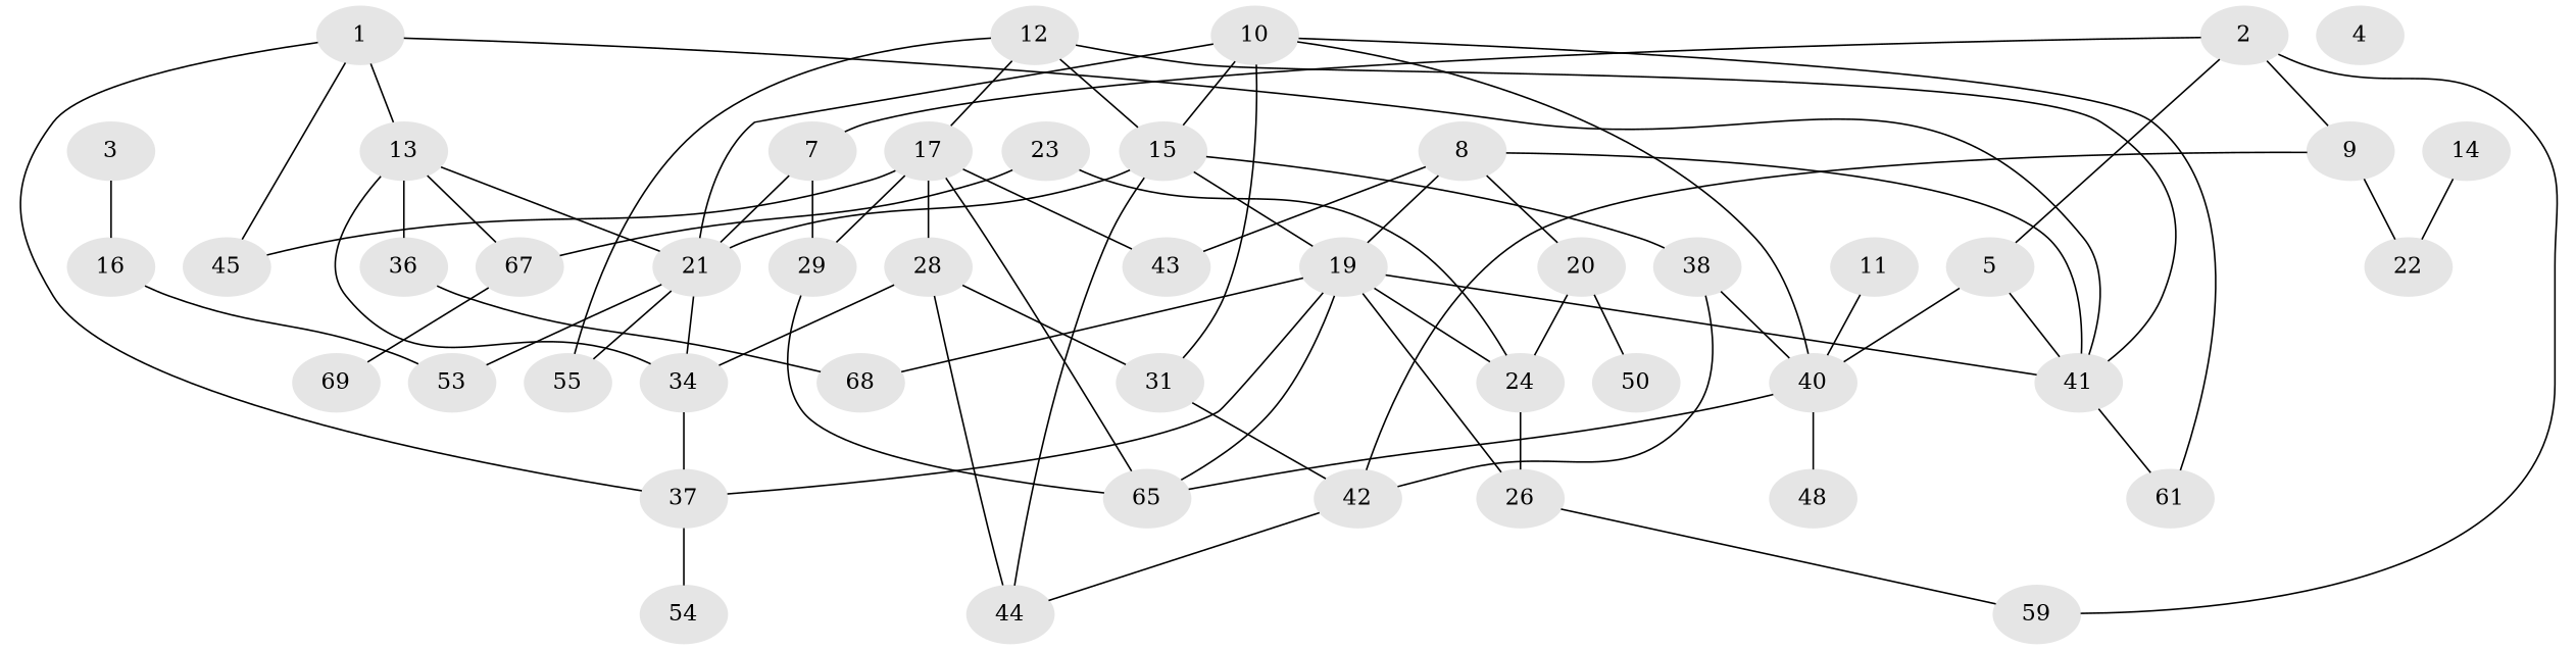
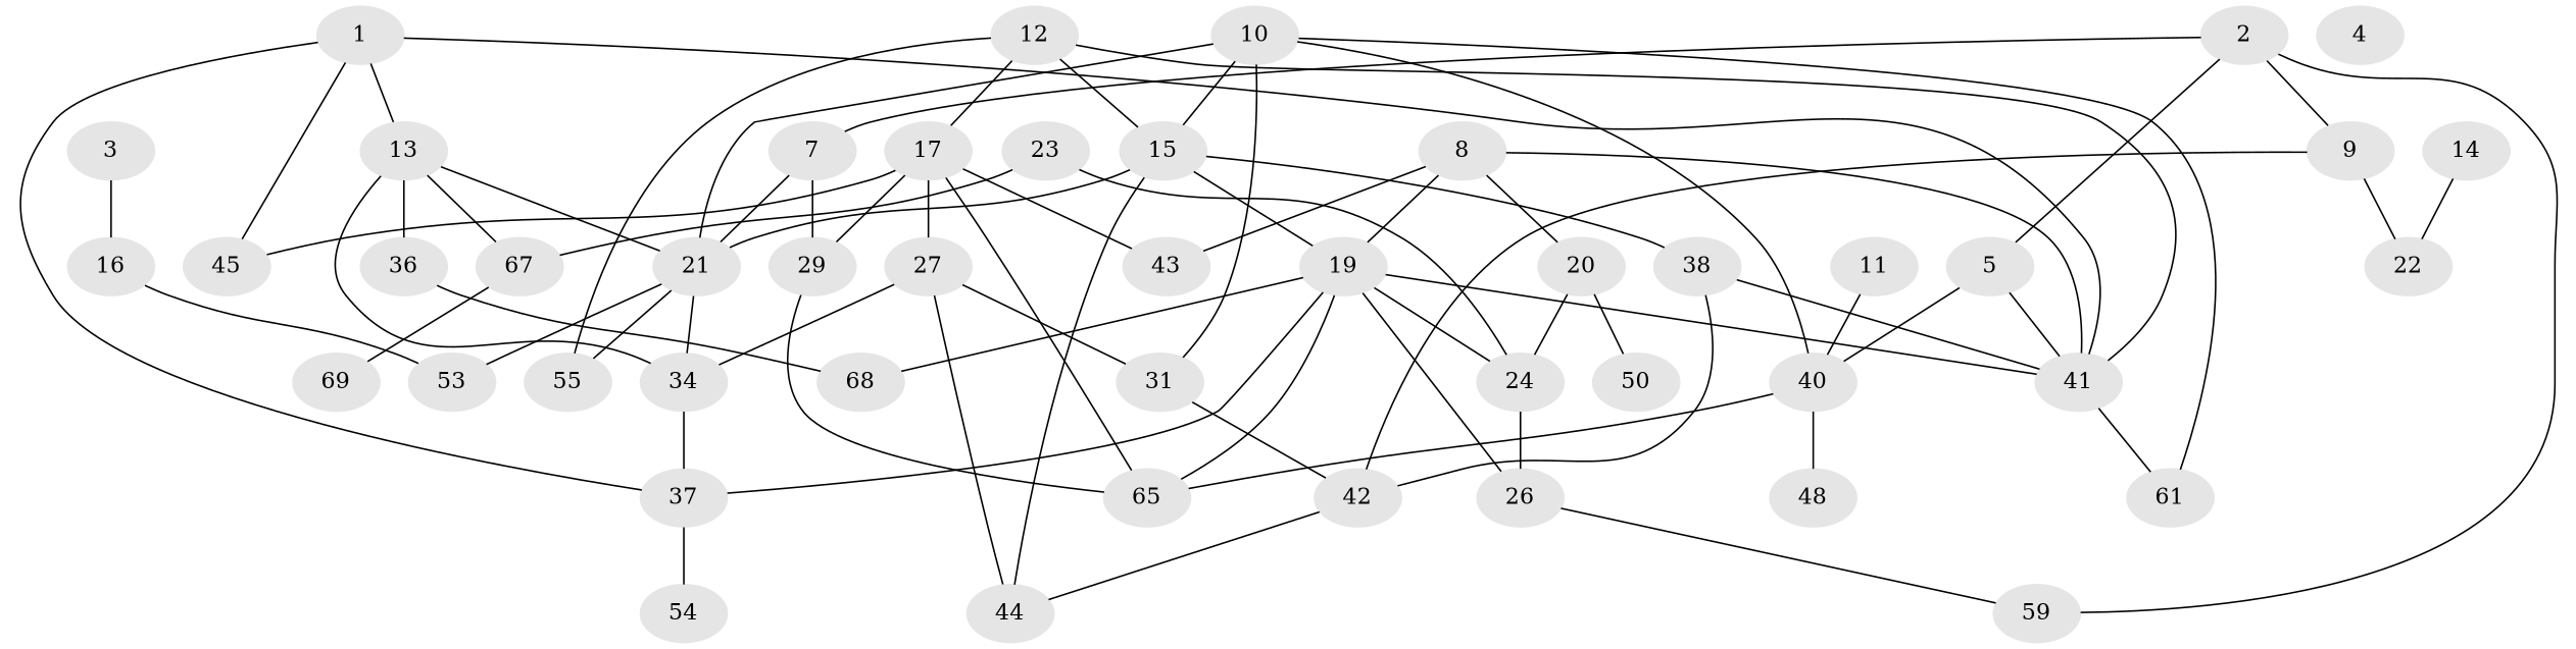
  graph {
    node [color=gray90 style=filled]
    1 [super="+6"]
    13 [super="+58"]
    37
    41 [super="+63"]
    45
    21 [super="+57"]
    34 [super="+46"]
    36
    67
    54
    61
    2 [super="+51"]
    5 [super="+49"]
    7
    9 [super="+39"]
    59
    40 [super="+60"]
    29 [super="+30"]
    22
    42
    16 [super="+27"]
    53
    3
    65
    4
    48
    55
    8 [super="+18"]
    19 [super="+52"]
    20
    43
    24 [super="+35"]
    26 [super="+33"]
    68
    50
    44
    10 [super="+64"]
    15 [super="+25"]
    31
    38 [super="+47"]
    11
    12
    17 [super="+56"]
    69
    14
-   28 [super="+66"]
+   28 [super="+66" label=27]
    23 [super="+32"]
    1 -- 13
    1 -- 37
    1 -- 41
    1 -- 45
    13 -- 21
    13 -- 34
    13 -- 36
    13 -- 67
    37 -- 54
    41 -- 61
    21 -- 34
    21 -- 53
    21 -- 55
    34 -- 37
    36 -- 68
    67 -- 69
    2 -- 5
    2 -- 7
    2 -- 9
    2 -- 59
    5 -- 41
    5 -- 40
    7 -- 21
    7 -- 29
    9 -- 22
    9 -- 42
    40 -- 65
    40 -- 48
    29 -- 65
    42 -- 44
    16 -- 53
    3 -- 16
    8 -- 41
    8 -- 19
    8 -- 20
    8 -- 43
    19 -- 37
    19 -- 41
    19 -- 65
    19 -- 24
    19 -- 26
    19 -- 68
    20 -- 24
    20 -- 50
    24 -- 26
    26 -- 59
    10 -- 21
    10 -- 61
    10 -- 40
    10 -- 15
    10 -- 31
    15 -- 21
    15 -- 19
    15 -- 44
    15 -- 38
    31 -- 42
-   38 -- 40
+   38 -- 41
    38 -- 42
    11 -- 40
    12 -- 41
    12 -- 55
    12 -- 15
    12 -- 17
    17 -- 45
    17 -- 29
    17 -- 65
    17 -- 43
    17 -- 28 [weight=2]
    14 -- 22
    28 -- 34
    28 -- 44
    28 -- 31
    23 -- 67
    23 -- 24
  }
